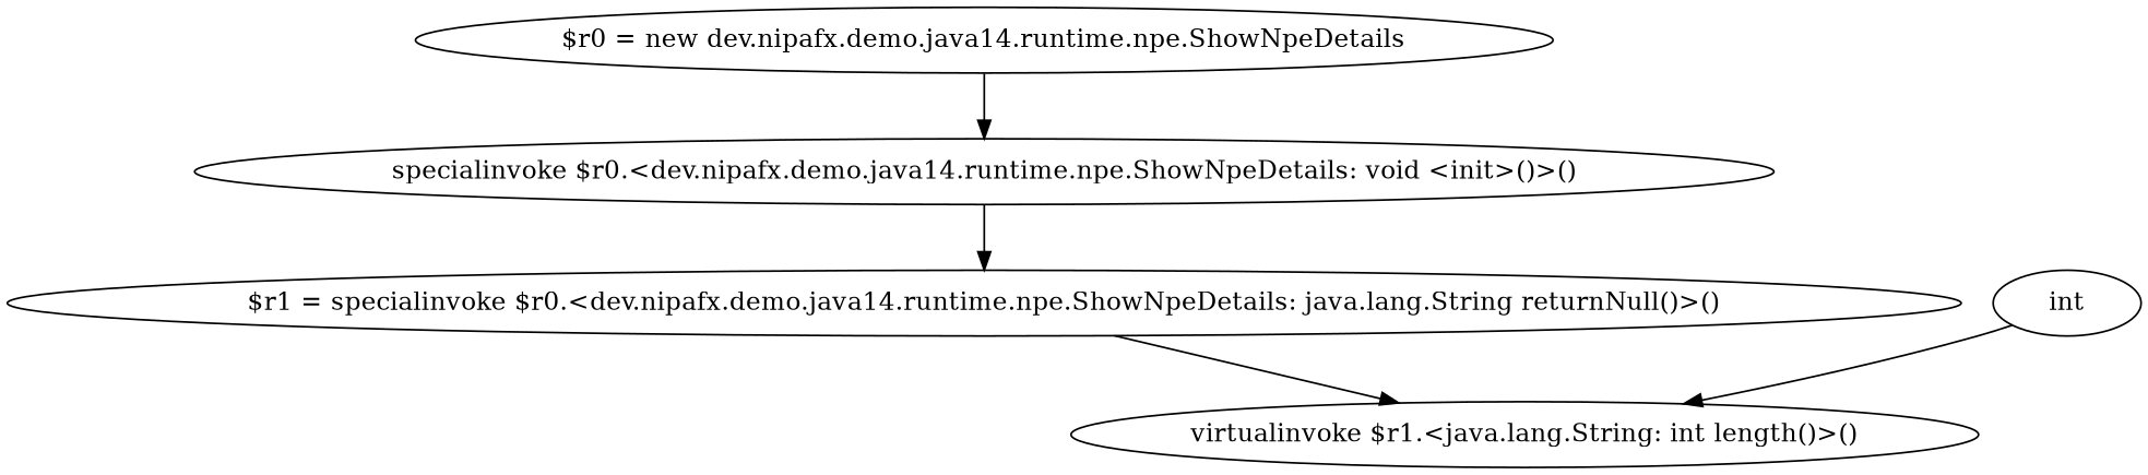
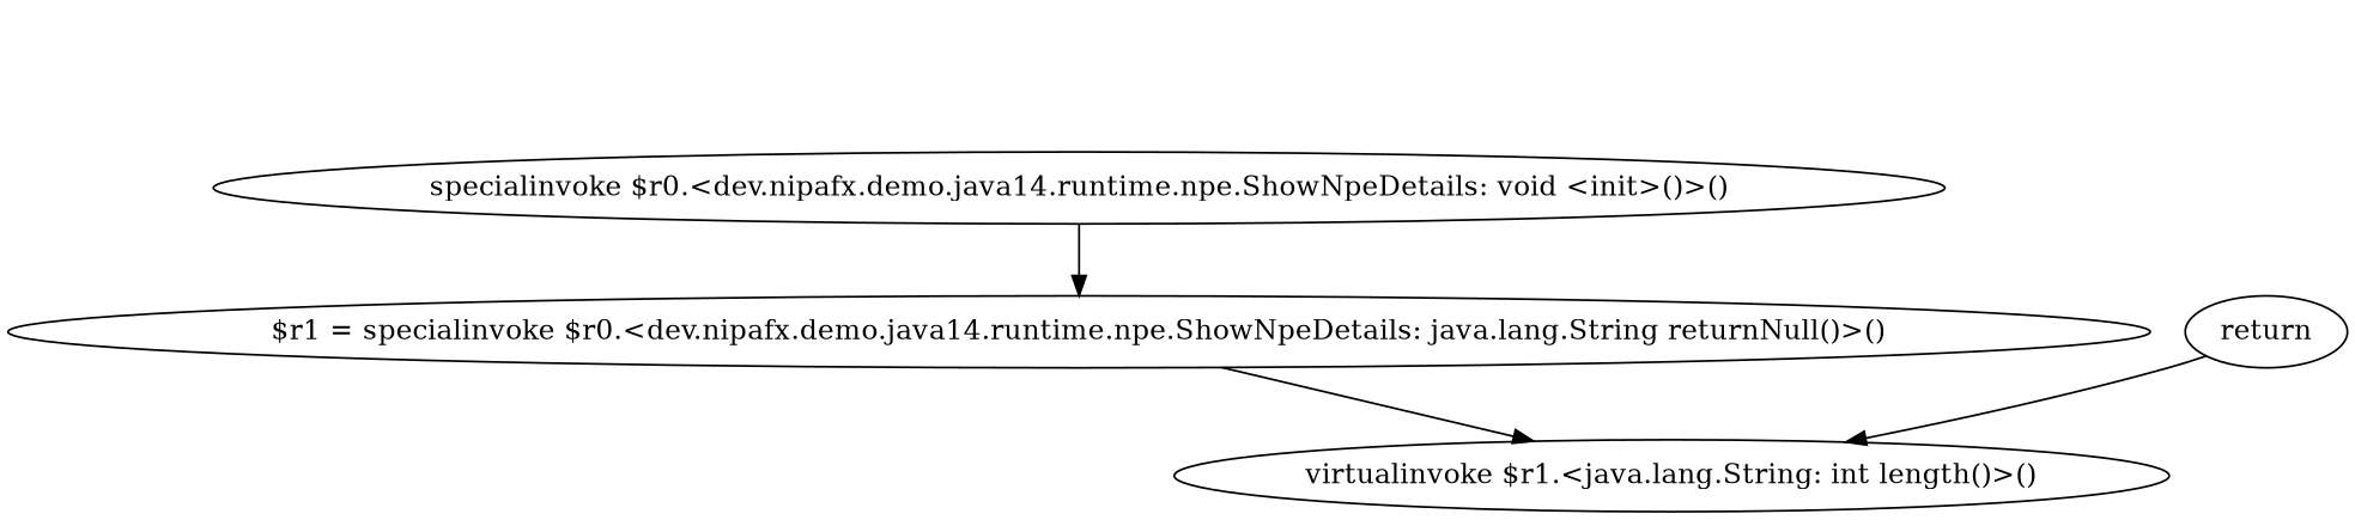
  digraph {
-   "$r0 = new dev.nipafx.demo.java14.runtime.npe.ShowNpeDetails"
    "specialinvoke $r0.<dev.nipafx.demo.java14.runtime.npe.ShowNpeDetails: void <init>()>()"
    "$r1 = specialinvoke $r0.<dev.nipafx.demo.java14.runtime.npe.ShowNpeDetails: java.lang.String returnNull()>()"
    "virtualinvoke $r1.<java.lang.String: int length()>()"
-   return [label=int]
-   "$r0 = new dev.nipafx.demo.java14.runtime.npe.ShowNpeDetails" -> "specialinvoke $r0.<dev.nipafx.demo.java14.runtime.npe.ShowNpeDetails: void <init>()>()"
+   return
    "specialinvoke $r0.<dev.nipafx.demo.java14.runtime.npe.ShowNpeDetails: void <init>()>()" -> "$r1 = specialinvoke $r0.<dev.nipafx.demo.java14.runtime.npe.ShowNpeDetails: java.lang.String returnNull()>()"
    "$r1 = specialinvoke $r0.<dev.nipafx.demo.java14.runtime.npe.ShowNpeDetails: java.lang.String returnNull()>()" -> "virtualinvoke $r1.<java.lang.String: int length()>()"
    return -> "virtualinvoke $r1.<java.lang.String: int length()>()"
  }
